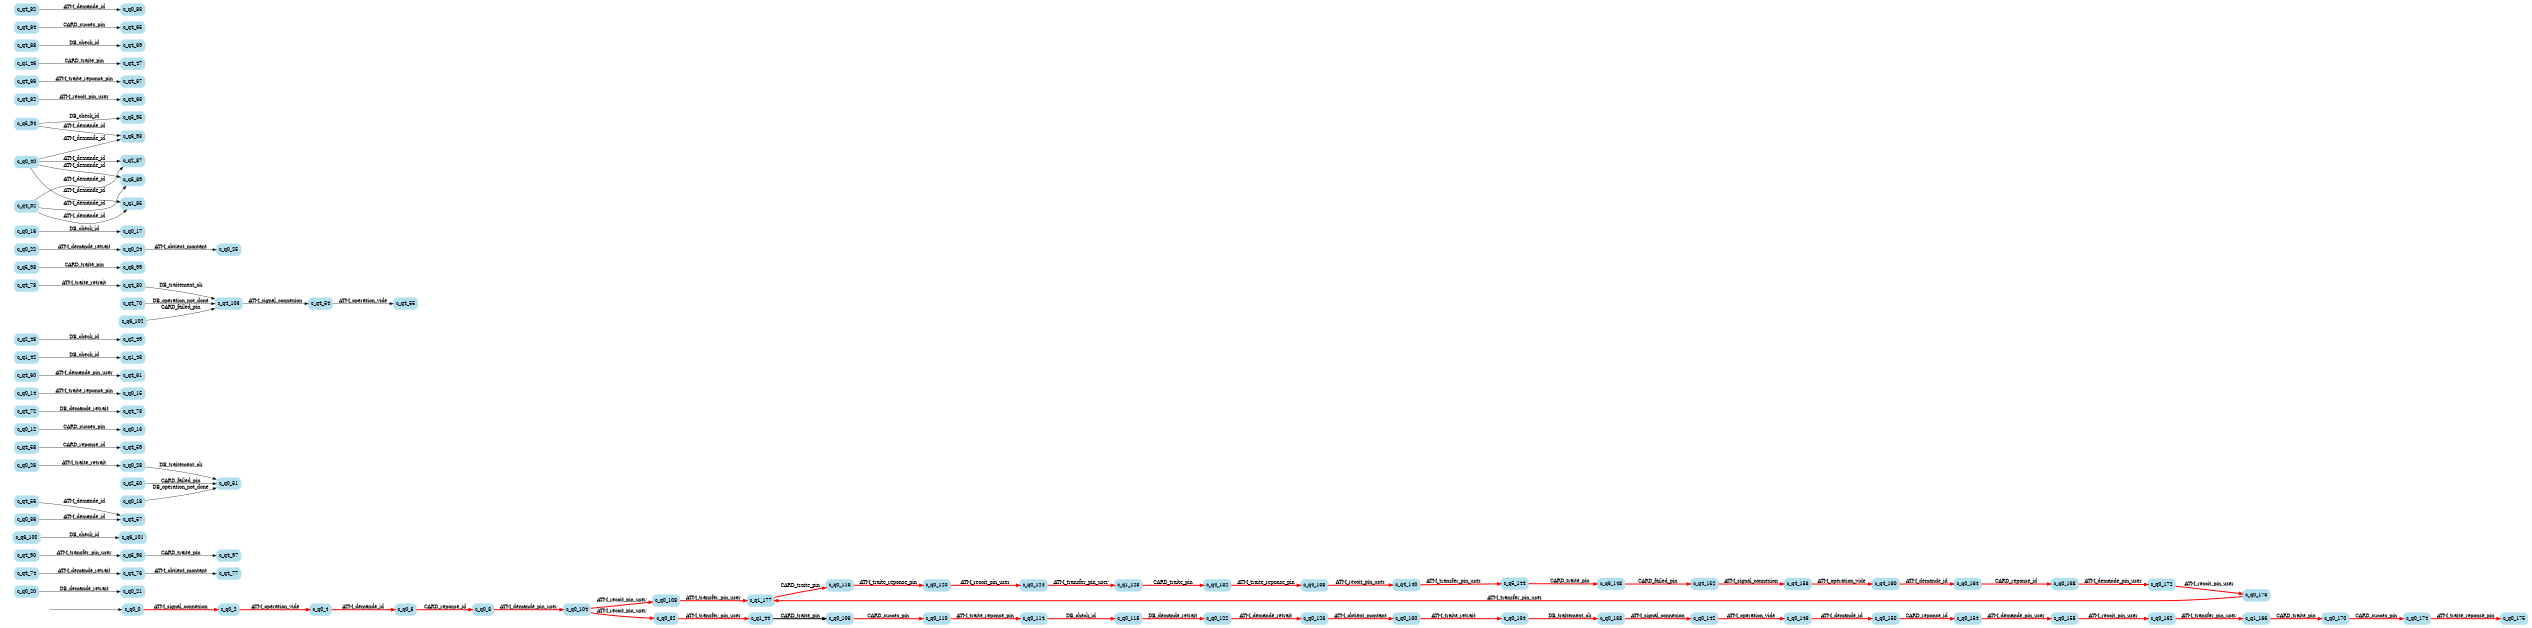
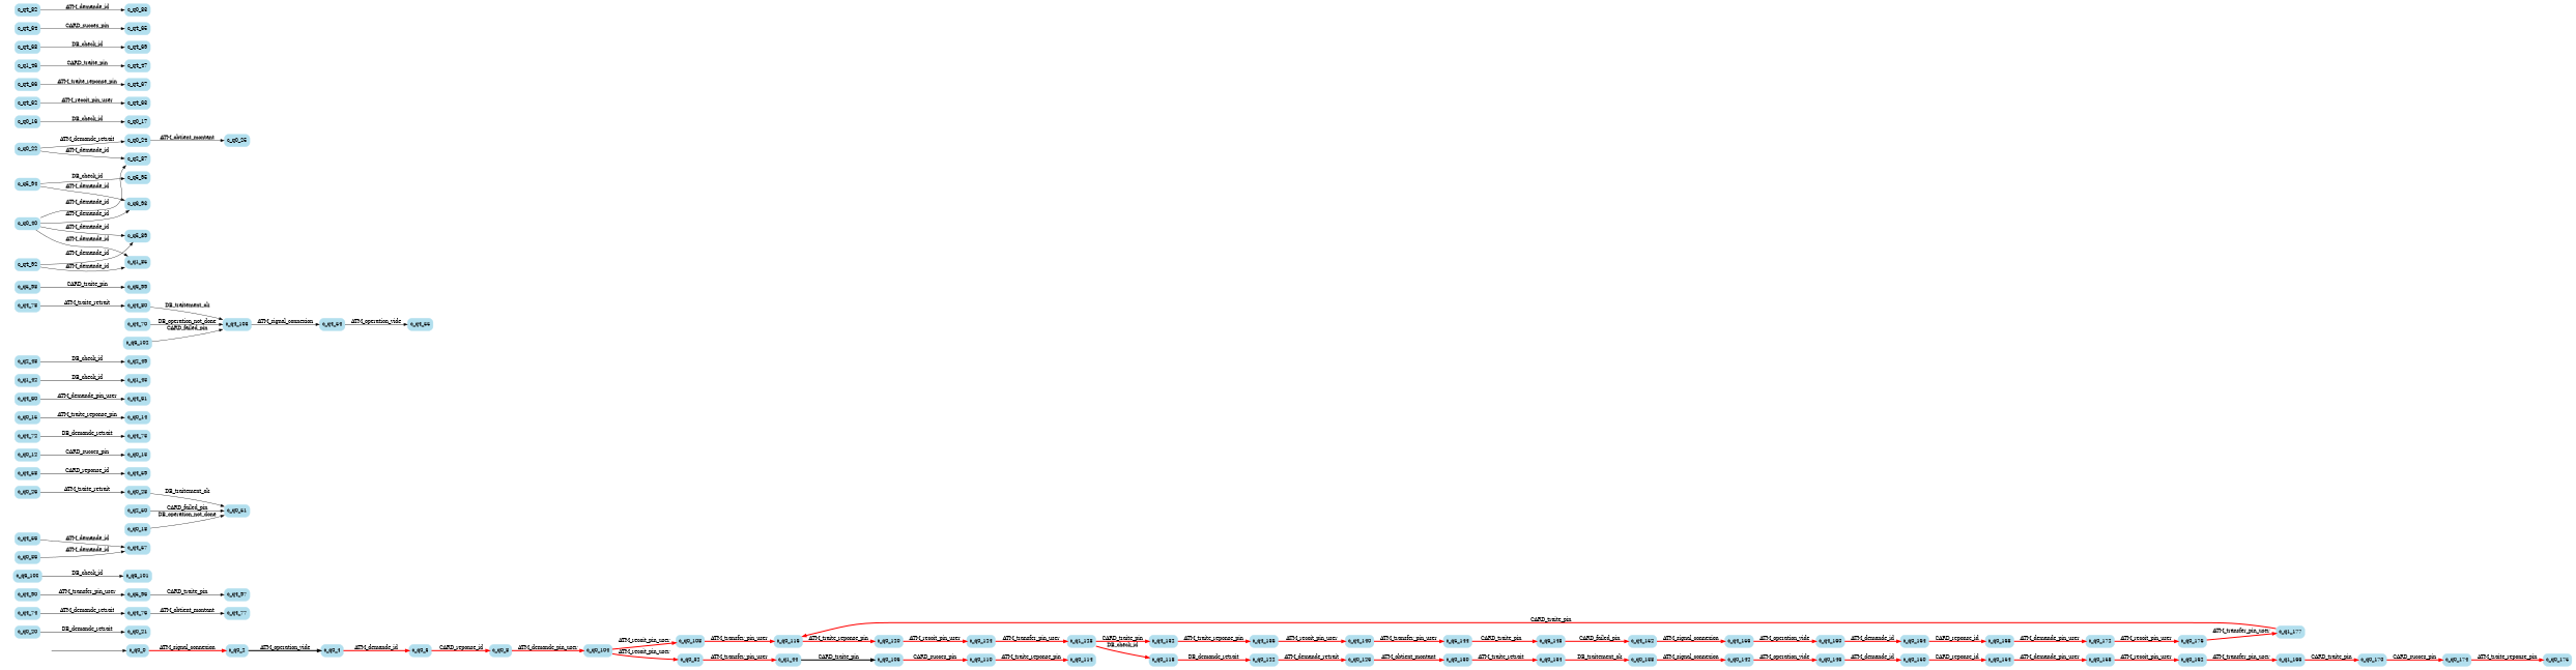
  digraph {
    rankdir=LR
    node [style="rounded, filled" color=lightblue2 shape=box]
    start_c_q0_0 [style=invisible color="" shape=""]
    n2 [label=c_q0_0]
    n3 [label=c_q0_2]
    n4 [label=c_q0_20]
    n5 [label=c_q0_21]
    n6 [label=c_q0_118]
    n7 [label=c_q0_122]
    n8 [label=c_q0_126]
    n9 [label=c_q0_164]
    n10 [label=c_q0_168]
    n11 [label=c_q0_172]
    n12 [label=c_q4_77]
    n13 [label=c_q4_90]
    n14 [label=c_q5_96]
    n15 [label=c_q4_97]
    n16 [label=c_q0_8]
    n17 [label=c_q0_104]
    n18 [label=c_q0_108]
    n19 [label=c_q0_32]
    n20 [label=c_q6_101]
    n21 [label=c_q4_160]
    n22 [label=c_q4_57]
    n23 [label=c_q0_51]
    n24 [label=c_q0_26]
    n25 [label=c_q0_28]
    n26 [label=c_q0_124]
    n27 [label=c_q1_128]
    n28 [label=c_q4_132]
    n29 [label=c_q0_6]
    n30 [label=c_q0_130]
    n31 [label=c_q0_134]
    n32 [label=c_q4_58]
    n33 [label=c_q4_59]
    n34 [label=c_q5_144]
    n35 [label=c_q6_148]
    n36 [label=c_q4_152]
    n37 [label=c_q0_13]
    n38 [label=c_q4_73]
    n39 [label=c_q0_14]
    n40 [label=c_q0_15]
    n41 [label=c_q4_61]
    n42 [label=c_q4_156]
    n43 [label=c_q1_42]
    n44 [label=c_q1_43]
    n45 [label=c_q2_49]
    n46 [label=c_q4_78]
    n47 [label=c_q4_80]
    n48 [label=c_q4_103]
    n49 [label=c_q5_98]
    n50 [label=c_q6_99]
    n51 [label=c_q0_162]
    n52 [label=c_q1_166]
    n53 [label=c_q0_170]
    n54 [label=c_q0_25]
    n55 [label=c_q1_177]
    n56 [label=c_q1_44]
    n57 [label=c_q0_174]
    n58 [label=c_q0_175]
    n59 [label=c_q0_17]
    n60 [label=c_q0_110]
    n61 [label=c_q0_114]
    n62 [label=c_q6_93]
    n63 [label=c_q4_74]
    n64 [label=c_q4_76]
    n65 [label=c_q0_154]
    n66 [label=c_q0_158]
    n67 [label=c_q2_50]
    n68 [label=c_q4_72]
    n69 [label=c_q4_54]
    n70 [label=c_q4_55]
    n71 [label=c_q4_63]
    n72 [label=c_q4_67]
    n73 [label=c_q5_94]
    n74 [label=c_q5_95]
    n75 [label=c_q0_138]
    n76 [label=c_q0_142]
    n77 [label=c_q4_70]
    n78 [label=c_q0_22]
    n79 [label=c_q0_24]
    n80 [label=c_q4_47]
    n81 [label=c_q0_4]
    n82 [label=c_q4_69]
    n83 [label=c_q0_18]
    n84 [label=c_q0_106]
    n85 [label=c_q6_100]
    n86 [label=c_q0_116]
    n87 [label=c_q0_120]
    n88 [label=c_q4_60]
    n89 [label=c_q0_146]
    n90 [label=c_q0_150]
    n91 [label=c_q2_48]
    n92 [label=c_q0_176]
    n93 [label=c_q4_92]
    n94 [label=c_q5_89]
    n95 [label=c_q1_85]
    n96 [label=c_q2_87]
    n97 [label=c_q4_64]
    n98 [label=c_q4_65]
    n99 [label=c_q0_40]
    n100 [label=c_q4_82]
    n101 [label=c_q0_83]
    n102 [label=c_q0_16]
    n103 [label=c_q4_56]
    n104 [label=c_q4_68]
    n105 [label=c_q4_136]
    n106 [label=c_q4_140]
    n107 [label=c_q1_46]
    n108 [label=c_q4_66]
    n109 [label=c_q4_62]
    n110 [label=c_q0_36]
    n111 [label=c_q6_102]
    n112 [label=c_q0_12]
    start_c_q0_0 -> n2
    n2 -> n3 [color=red label=ATM_signal_connexion penwidth=3]
-   n3 -> n81 [color=red label=ATM_operation_vide penwidth=3]
+   n3 -> n81 [color=black label=ATM_operation_vide penwidth=3]
    n4 -> n5 [label=DB_demande_retrait]
    n6 -> n7 [color=red label=DB_demande_retrait penwidth=3]
    n7 -> n8 [color=red label=ATM_demande_retrait penwidth=3]
    n8 -> n30 [color=red label=ATM_obtient_montant penwidth=3]
    n9 -> n10 [color=red label=CARD_reponse_id penwidth=3]
    n10 -> n11 [color=red label=ATM_demande_pin_user penwidth=3]
    n11 -> n92 [color=red label=ATM_recoit_pin_user penwidth=3]
    n13 -> n14 [label=ATM_transfer_pin_user]
    n14 -> n15 [label=CARD_traite_pin]
    n16 -> n17 [color=red label=ATM_demande_pin_user penwidth=3]
    n17 -> n18 [color=red label=ATM_recoit_pin_user penwidth=3]
    n17 -> n19 [color=red label=ATM_recoit_pin_user penwidth=3]
-   n18 -> n55 [color=red label=ATM_transfer_pin_user penwidth=3]
+   n18 -> n86 [color=red label=ATM_transfer_pin_user penwidth=3]
    n19 -> n56 [color=red label=ATM_transfer_pin_user penwidth=3]
    n21 -> n9 [color=red label=ATM_demande_id penwidth=3]
    n24 -> n25 [label=ATM_traite_retrait]
    n25 -> n23 [label=DB_traitement_ok]
    n26 -> n27 [color=red label=ATM_transfer_pin_user penwidth=3]
    n27 -> n28 [color=red label=CARD_traite_pin penwidth=3]
    n28 -> n105 [color=red label=ATM_traite_reponse_pin penwidth=3]
    n29 -> n16 [color=red label=CARD_reponse_id penwidth=3]
    n30 -> n31 [color=red label=ATM_traite_retrait penwidth=3]
    n31 -> n75 [color=red label=DB_traitement_ok penwidth=3]
    n32 -> n33 [label=CARD_reponse_id]
    n34 -> n35 [color=red label=CARD_traite_pin penwidth=3]
    n35 -> n36 [color=red label=CARD_failed_pin penwidth=3]
    n36 -> n42 [color=red label=ATM_signal_connexion penwidth=3]
-   n39 -> n40 [label=ATM_traite_reponse_pin]
+   n40 -> n39 [label=ATM_traite_reponse_pin]
    n42 -> n21 [color=red label=ATM_operation_vide penwidth=3]
    n43 -> n44 [label=DB_check_id]
    n46 -> n47 [label=ATM_traite_retrait]
    n47 -> n48 [label=DB_traitement_ok]
    n48 -> n69 [label=ATM_signal_connexion]
    n49 -> n50 [label=CARD_traite_pin]
    n51 -> n52 [color=red label=ATM_transfer_pin_user penwidth=3]
    n52 -> n53 [color=red label=CARD_traite_pin penwidth=3]
    n53 -> n57 [color=red label=CARD_succes_pin penwidth=3]
    n55 -> n86 [color=red label=CARD_traite_pin penwidth=3]
    n56 -> n84 [color=black label=CARD_traite_pin penwidth=3]
    n57 -> n58 [color=red label=ATM_traite_reponse_pin penwidth=3]
    n60 -> n61 [color=red label=ATM_traite_reponse_pin penwidth=3]
-   n61 -> n6 [color=red label=DB_check_id penwidth=3]
+   n27 -> n6 [color=red label=DB_check_id penwidth=3]
    n63 -> n64 [label=ATM_demande_retrait]
    n64 -> n12 [label=ATM_obtient_montant]
    n65 -> n66 [color=red label=ATM_demande_pin_user penwidth=3]
    n66 -> n51 [color=red label=ATM_recoit_pin_user penwidth=3]
    n67 -> n23 [label=CARD_failed_pin]
    n68 -> n38 [label=DB_demande_retrait]
    n69 -> n70 [label=ATM_operation_vide]
    n73 -> n62 [label=ATM_demande_id]
    n73 -> n74 [label=DB_check_id]
    n75 -> n76 [color=red label=ATM_signal_connexion penwidth=3]
    n76 -> n89 [color=red label=ATM_operation_vide penwidth=3]
    n77 -> n48 [label=DB_operation_not_done]
    n78 -> n79 [label=ATM_demande_retrait]
    n79 -> n54 [label=ATM_obtient_montant]
    n81 -> n29 [color=red label=ATM_demande_id penwidth=3]
    n83 -> n23 [label=DB_operation_not_done]
    n84 -> n60 [color=red label=CARD_succes_pin penwidth=3]
    n85 -> n20 [label=DB_check_id]
    n86 -> n87 [color=red label=ATM_traite_reponse_pin penwidth=3]
    n87 -> n26 [color=red label=ATM_recoit_pin_user penwidth=3]
    n88 -> n41 [label=ATM_demande_pin_user]
    n89 -> n90 [color=red label=ATM_demande_id penwidth=3]
    n90 -> n65 [color=red label=CARD_reponse_id penwidth=3]
    n91 -> n45 [label=DB_check_id]
    n92 -> n55 [color=red label=ATM_transfer_pin_user penwidth=3]
    n93 -> n94 [label=ATM_demande_id]
    n93 -> n95 [label=ATM_demande_id]
-   n93 -> n96 [label=ATM_demande_id]
+   n78 -> n96 [label=ATM_demande_id]
    n97 -> n98 [label=CARD_succes_pin]
    n99 -> n62 [label=ATM_demande_id]
    n99 -> n94 [label=ATM_demande_id]
    n99 -> n95 [label=ATM_demande_id]
    n99 -> n96 [label=ATM_demande_id]
    n100 -> n101 [label=ATM_demande_id]
    n102 -> n59 [label=DB_check_id]
    n103 -> n22 [label=ATM_demande_id]
    n104 -> n82 [label=DB_check_id]
    n105 -> n106 [color=red label=ATM_recoit_pin_user penwidth=3]
    n106 -> n34 [color=red label=ATM_transfer_pin_user penwidth=3]
    n107 -> n80 [label=CARD_traite_pin]
    n108 -> n72 [label=ATM_traite_reponse_pin]
    n109 -> n71 [label=ATM_recoit_pin_user]
    n110 -> n22 [label=ATM_demande_id]
    n111 -> n48 [label=CARD_failed_pin]
    n112 -> n37 [label=CARD_succes_pin]
  }
